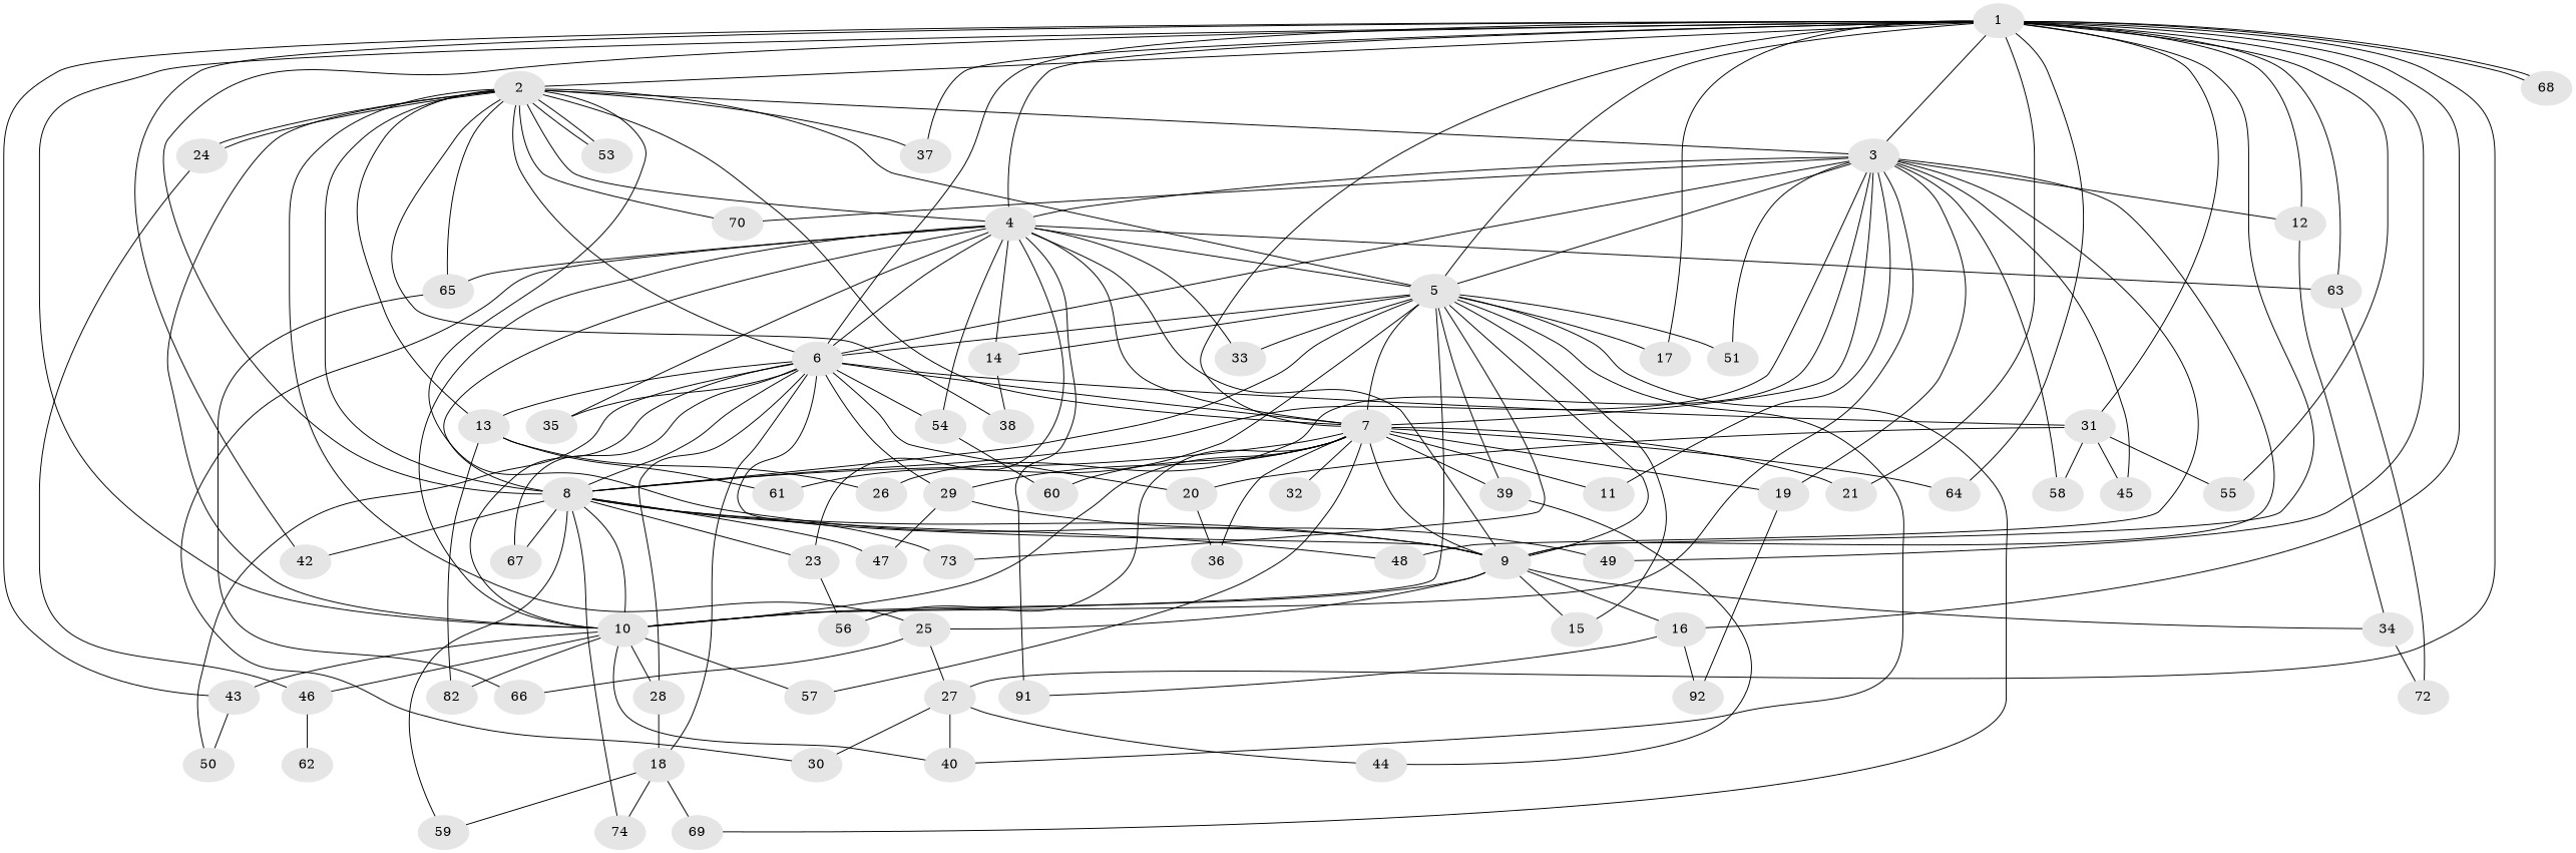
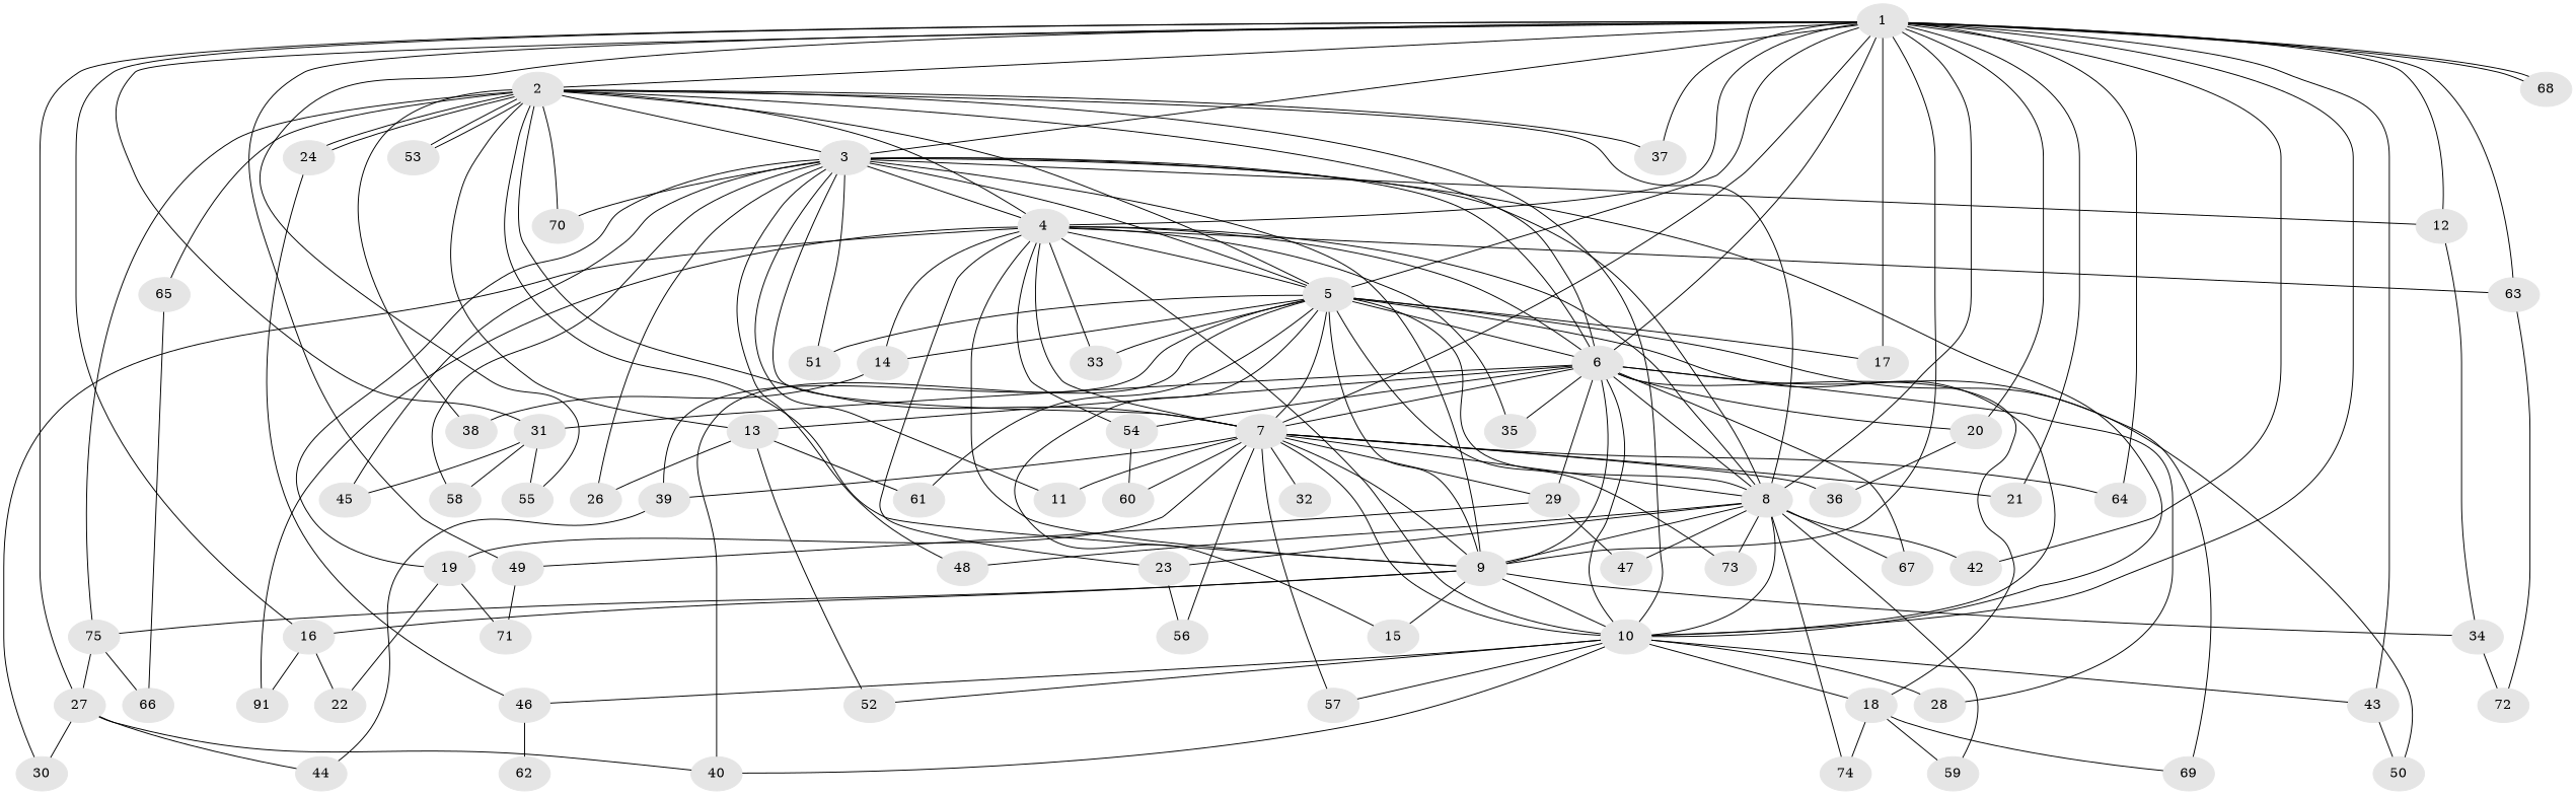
  graph {
    node [color=gray90 style=filled]
    1
    2
    3
    4
    5
    6
    7
    8
    9
    10
    12
    16
    17
    20
    21
    27
    31
    37
    42
    43
    49
    55
    63
    64
    68
    13
    24
-   25
+   25 [label=75]
    38
    53
    65
    70
    11
    19
    26
    45
    48
    51
    58
    14
    23
    30
    33
    35
    n45 [label=91]
    54
    15
    39
    40
    61
    69
    73
    18
    28
    29
    50
    67
    32
    36
    56
    57
    60
    47
    59
    74
    34
    46
-   52 [label=82]
-   22 [label=92]
+   52
+   22
    44
+   71
    72
    66
    62
    1 -- 2
    1 -- 3
    1 -- 4
    1 -- 5
    1 -- 6
    1 -- 7
    1 -- 8
    1 -- 9
    1 -- 10
    1 -- 12
    1 -- 16
    1 -- 17
-   31 -- 20
+   1 -- 20
    1 -- 21
    1 -- 27
    1 -- 31
    1 -- 37
    1 -- 42
    1 -- 43
    1 -- 49
    1 -- 55
    1 -- 63
    1 -- 64
    1 -- 68
    1 -- 68
    2 -- 3
    2 -- 4
    2 -- 5
    2 -- 6
    2 -- 7
    2 -- 8
    2 -- 9
    2 -- 10
    2 -- 37
    2 -- 13
    2 -- 24
    2 -- 24
    2 -- 25
    2 -- 38
    2 -- 53
    2 -- 53
    2 -- 65
    2 -- 70
    3 -- 4
    3 -- 5
    3 -- 6
    3 -- 7
    3 -- 8
    3 -- 9
    3 -- 10
    3 -- 12
    3 -- 70
    3 -- 11
    3 -- 19
    3 -- 26
    3 -- 45
    3 -- 48
    3 -- 51
    3 -- 58
    4 -- 5
    4 -- 6
    4 -- 7
    4 -- 8
    4 -- 9
    4 -- 10
    4 -- 63
-   4 -- 65
    4 -- 14
    4 -- 23
    4 -- 30
    4 -- 33
    4 -- 35
    4 -- n45
    4 -- 54
    5 -- 6
    5 -- 7
    5 -- 8
    5 -- 9
    5 -- 10
    5 -- 17
    5 -- 51
    5 -- 14
    5 -- 33
    5 -- 15
    5 -- 39
    5 -- 40
    5 -- 61
    5 -- 69
    5 -- 73
    6 -- 7
    6 -- 8
    6 -- 9
    6 -- 10
    6 -- 20
    6 -- 31
    6 -- 13
    6 -- 35
    6 -- 54
    6 -- 18
    6 -- 28
    6 -- 29
    6 -- 50
    6 -- 67
    7 -- 8
    7 -- 9
    7 -- 10
    7 -- 21
    7 -- 64
    7 -- 11
    7 -- 19
    7 -- 39
    7 -- 29
    7 -- 32
    7 -- 36
    7 -- 56
    7 -- 57
    7 -- 60
    8 -- 9
    8 -- 10
    8 -- 42
    8 -- 48
    8 -- 23
    8 -- 73
    8 -- 67
    8 -- 47
    8 -- 59
    8 -- 74
    9 -- 10
    9 -- 16
    9 -- 25
    9 -- 15
    9 -- 34
    10 -- 43
    10 -- 40
-   28 -- 18
+   10 -- 18
    10 -- 28
    10 -- 57
    10 -- 46
    10 -- 52
    12 -- 34
    16 -- n45
    16 -- 22
    20 -- 36
    27 -- 30
    27 -- 40
    27 -- 44
    31 -- 55
    31 -- 45
    31 -- 58
    43 -- 50
+   49 -- 71
    63 -- 72
    13 -- 26
    13 -- 61
    13 -- 52
    24 -- 46
    25 -- 27
    25 -- 66
    65 -- 66
    19 -- 22
+   19 -- 71
    14 -- 38
    23 -- 56
    54 -- 60
    39 -- 44
    18 -- 69
    18 -- 59
    18 -- 74
    29 -- 49
    29 -- 47
    34 -- 72
    46 -- 62
  }
